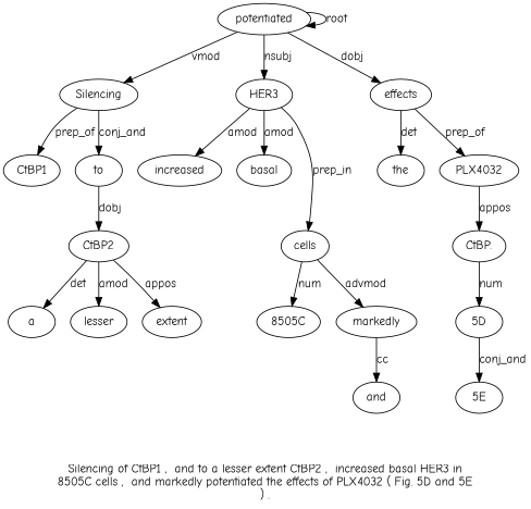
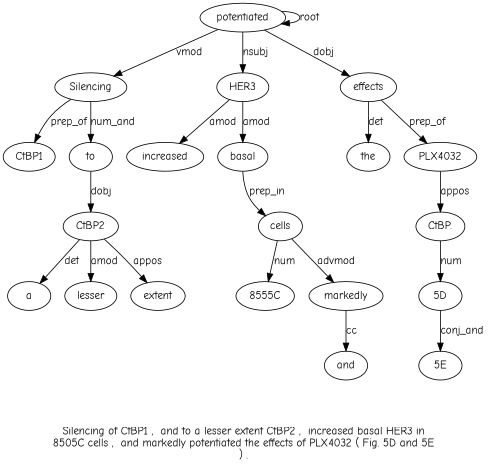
  digraph {
    fontname="Comic Neue"
    label="Silencing of CtBP1 ,  and to a lesser extent CtBP2 ,  increased basal HER3 in\n8505C cells ,  and markedly potentiated the effects of PLX4032 ( Fig. 5D and 5E\n) ."
    node [fillcolor=white fontname="Comic Neue" style=filled]
    edge [fontname="Comic Neue"]
    n1 [label=potentiated]
    n2 [label=Silencing]
    n3 [label=HER3]
    n4 [label=effects]
    n5 [label=CtBP1]
    n6 [label=to]
    n7 [label=increased]
    n8 [label=basal]
    n9 [label=cells]
    n10 [label=the]
    n11 [label=PLX4032]
    n12 [label=CtBP2]
    n13 [label=a]
    n14 [label=lesser]
    n15 [label=extent]
-   n16 [label="8505C"]
+   n16 [label="8555C"]
    n17 [label=markedly]
    n18 [label=and]
    n19 [label="CtBP."]
    n20 [label="5D"]
    n21 [label="5E"]
    n1 -> n1 [label=root]
    n1 -> n2 [label=vmod]
    n1 -> n3 [label=nsubj]
    n1 -> n4 [label=dobj]
    n2 -> n5 [label=prep_of]
-   n2 -> n6 [label=conj_and]
+   n2 -> n6 [label=num_and]
    n3 -> n7 [label=amod]
    n3 -> n8 [label=amod]
-   n3 -> n9 [label=prep_in]
+   n8 -> n9 [label=prep_in]
    n4 -> n10 [label=det]
    n4 -> n11 [label=prep_of]
    n6 -> n12 [label=dobj]
    n9 -> n16 [label=num]
    n9 -> n17 [label=advmod]
    n11 -> n19 [label=appos]
    n12 -> n13 [label=det]
    n12 -> n14 [label=amod]
    n12 -> n15 [label=appos]
    n17 -> n18 [label=cc]
    n19 -> n20 [label=num]
    n20 -> n21 [label=conj_and]
  }
